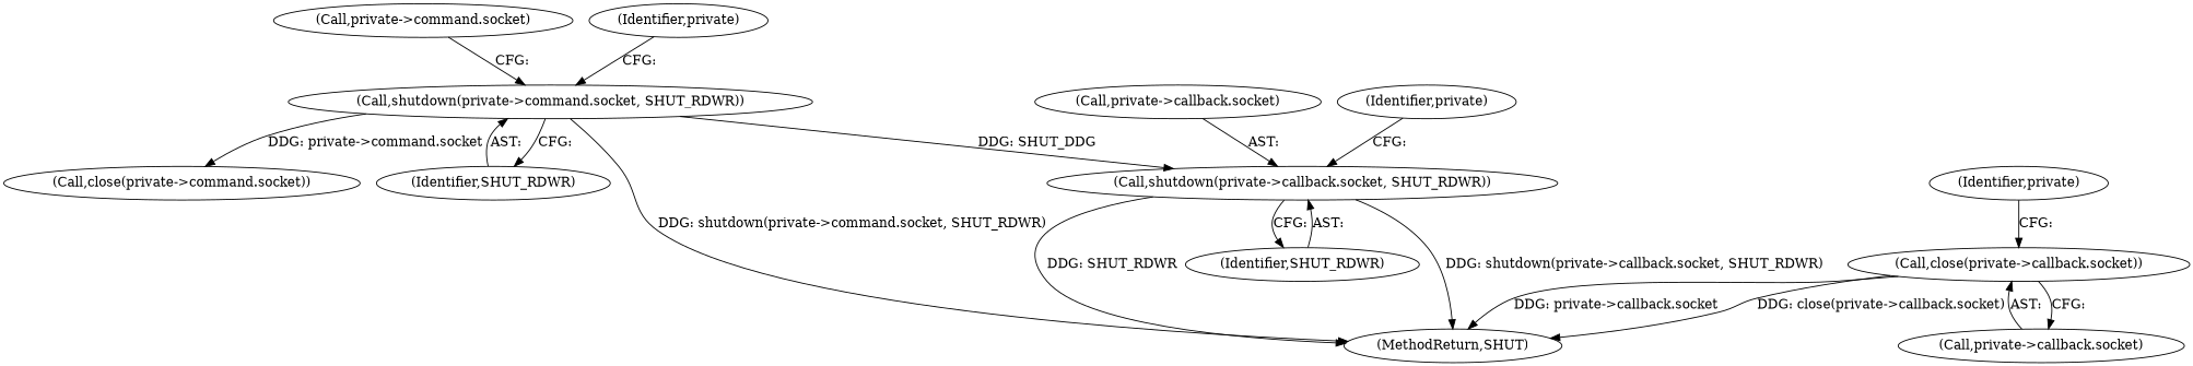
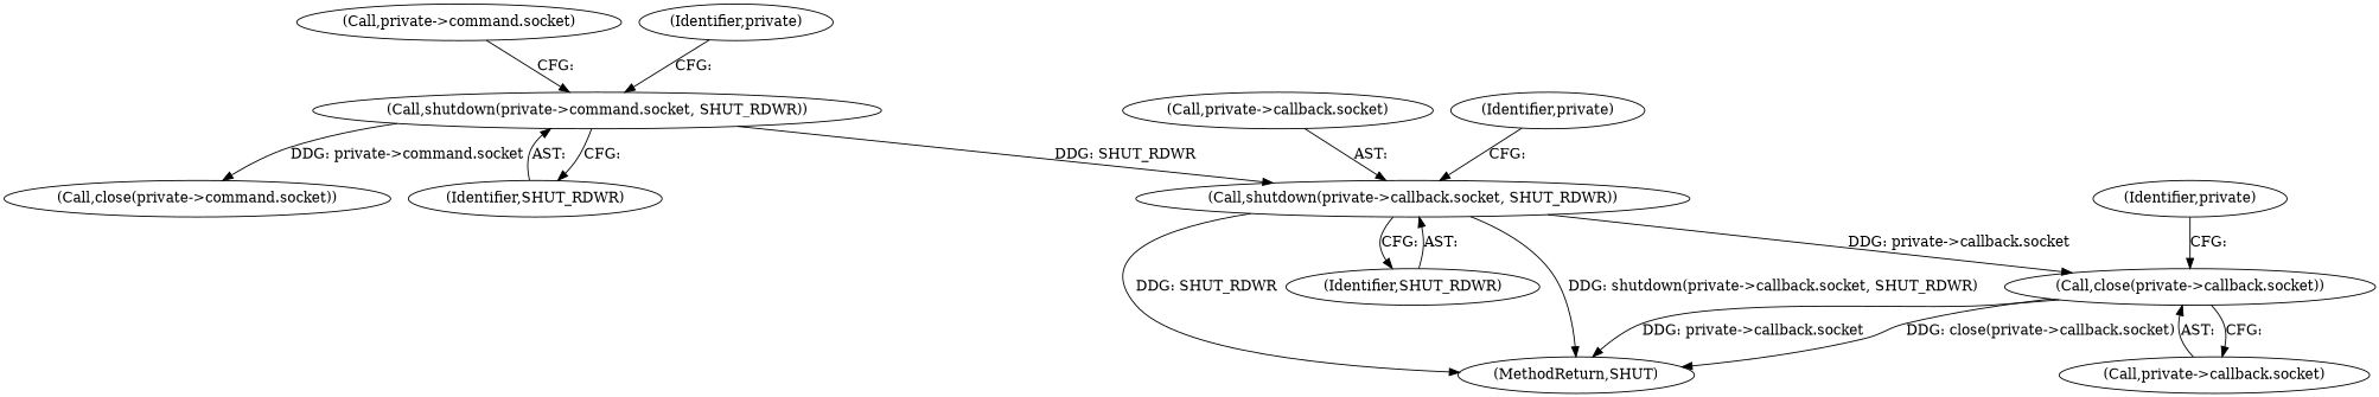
  digraph {
    n1 [label="(Call,close(private->callback.socket))"]
    n2 [label="(Call,private->callback.socket)"]
    n3 [label="(MethodReturn,SHUT)"]
    n4 [label="(Call,shutdown(private->callback.socket, SHUT_RDWR))"]
    n5 [label="(Identifier,SHUT_RDWR)"]
    n6 [label="(Call,shutdown(private->command.socket, SHUT_RDWR))"]
    n7 [label="(Identifier,SHUT_RDWR)"]
    n8 [label="(Call,close(private->command.socket))"]
    n9 [label="(Call,private->callback.socket)"]
    n10 [label="(Identifier,private)"]
    n11 [label="(Identifier,private)"]
    n12 [label="(Call,private->command.socket)"]
    n13 [label="(Identifier,private)"]
    n1 -> n2 [label="CFG: "]
    n1 -> n3 [label="DDG: private->callback.socket"]
    n1 -> n3 [label="DDG: close(private->callback.socket)"]
    n2 -> n1 [label="AST: "]
+   n4 -> n1 [label="DDG: private->callback.socket"]
    n4 -> n3 [label="DDG: shutdown(private->callback.socket, SHUT_RDWR)"]
    n4 -> n3 [label="DDG: SHUT_RDWR"]
    n4 -> n5 [label="CFG: "]
    n5 -> n4 [label="AST: "]
-   n6 -> n3 [label="DDG: shutdown(private->command.socket, SHUT_RDWR)"]
-   n6 -> n4 [label="DDG: SHUT_DDG"]
+   n6 -> n4 [label="DDG: SHUT_RDWR"]
    n6 -> n7 [label="CFG: "]
    n6 -> n8 [label="DDG: private->command.socket"]
    n7 -> n6 [label="AST: "]
    n9 -> n4 [label="AST: "]
    n10 -> n4 [label="CFG: "]
    n11 -> n1 [label="CFG: "]
    n12 -> n6 [label="CFG: "]
    n13 -> n6 [label="CFG: "]
  }
